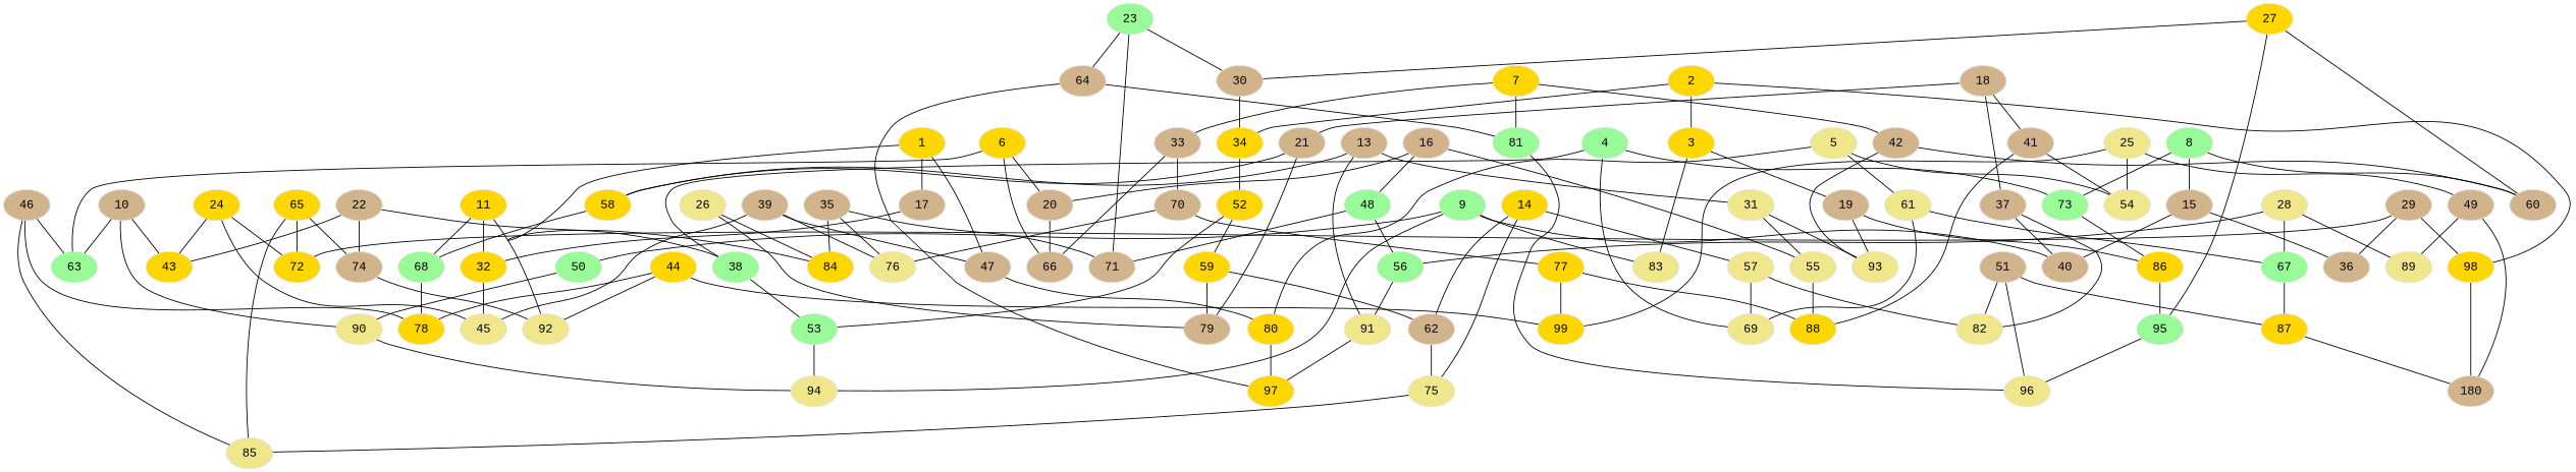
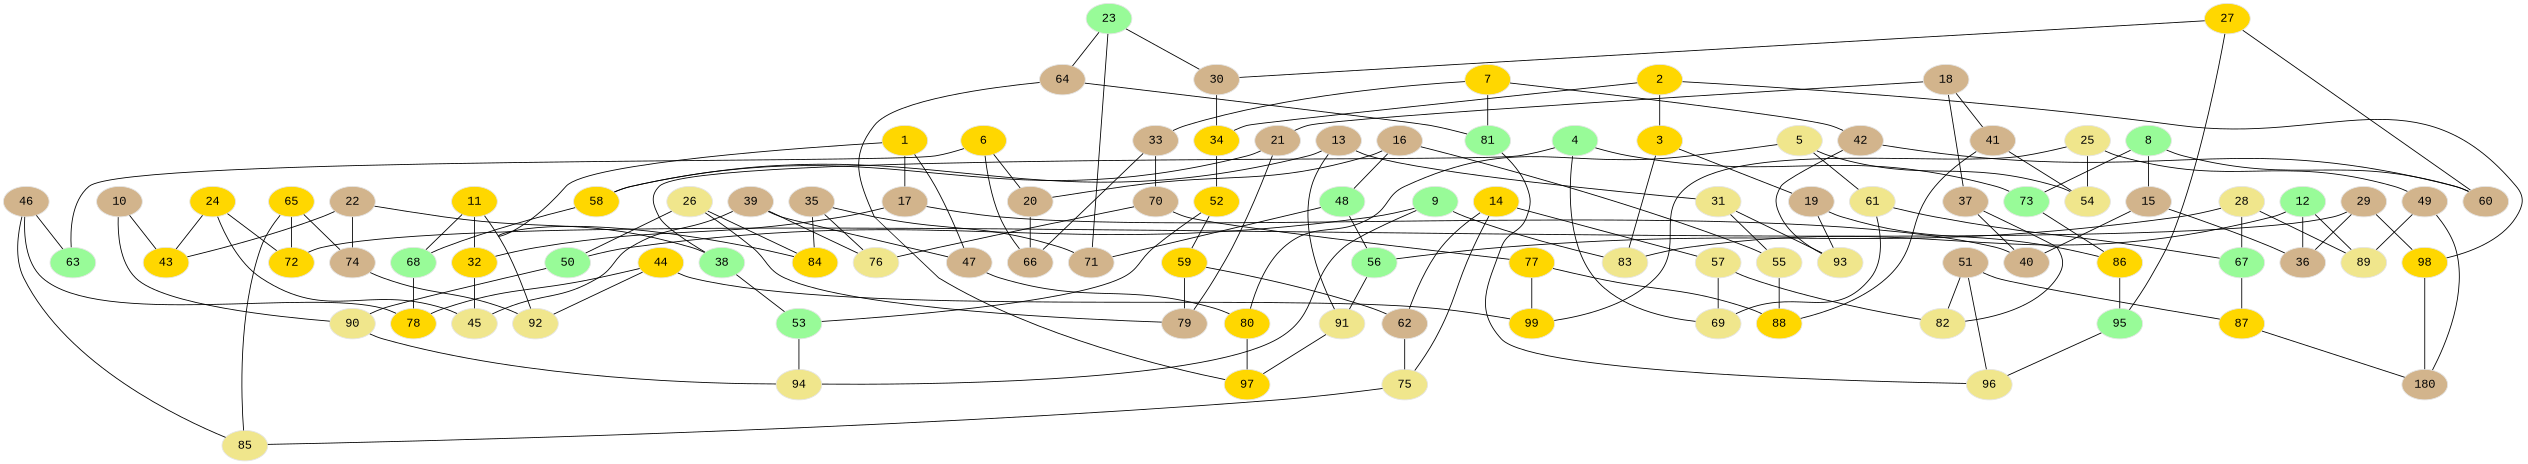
  graph {
    fontname="Liberation Mono"
    node [color=gray90 fillcolor=tan fontname="Liberation Mono" style=filled]
    edge [fontname="Liberation Mono"]
    1 [fillcolor=gold]
    17
    47
    84 [fillcolor=gold]
    32 [fillcolor=gold]
    40
    80 [fillcolor=gold]
    2 [fillcolor=gold]
    3 [fillcolor=gold]
    34 [fillcolor=gold]
    98 [fillcolor=gold]
    19
    83 [fillcolor=khaki]
    52 [fillcolor=gold]
    n15 [label=180]
    86 [fillcolor=gold]
    93 [fillcolor=khaki]
    4 [fillcolor=palegreen]
    38 [fillcolor=palegreen]
    69 [fillcolor=khaki]
    73 [fillcolor=palegreen]
    53 [fillcolor=palegreen]
    5 [fillcolor=khaki]
    54 [fillcolor=khaki]
    61 [fillcolor=khaki]
    67 [fillcolor=palegreen]
    97 [fillcolor=gold]
    6 [fillcolor=gold]
    20
    63 [fillcolor=palegreen]
    66
    7 [fillcolor=gold]
    33
    42
    81 [fillcolor=palegreen]
    70
    60
    96 [fillcolor=khaki]
    8 [fillcolor=palegreen]
    15
    36
    9 [fillcolor=palegreen]
    50 [fillcolor=palegreen]
    94 [fillcolor=khaki]
    90 [fillcolor=khaki]
    10
    43 [fillcolor=gold]
    11 [fillcolor=gold]
    68 [fillcolor=palegreen]
    92 [fillcolor=khaki]
    45 [fillcolor=khaki]
    78 [fillcolor=gold]
+   12 [fillcolor=palegreen]
    89 [fillcolor=khaki]
    31 [fillcolor=khaki]
    13
    58 [fillcolor=gold]
    91 [fillcolor=khaki]
    55 [fillcolor=khaki]
    14 [fillcolor=gold]
    57 [fillcolor=khaki]
    62
    75 [fillcolor=khaki]
    82 [fillcolor=khaki]
    85 [fillcolor=khaki]
    16
    48 [fillcolor=palegreen]
    71
    56 [fillcolor=palegreen]
    88 [fillcolor=gold]
    18
    21
    37
    41
    79
    95 [fillcolor=palegreen]
    22
    74
    23 [fillcolor=palegreen]
    30
    64
    24 [fillcolor=gold]
    72 [fillcolor=gold]
    25 [fillcolor=khaki]
    49
    99 [fillcolor=gold]
    26 [fillcolor=khaki]
    27 [fillcolor=gold]
    28 [fillcolor=khaki]
    87 [fillcolor=gold]
    29
    76 [fillcolor=khaki]
    77 [fillcolor=gold]
    59 [fillcolor=gold]
    35
    39
    44 [fillcolor=gold]
    46
    51
    65 [fillcolor=gold]
    1 -- 17
    1 -- 47
    1 -- 84
    17 -- 32
-   9 -- 40
+   17 -- 40
    47 -- 80
    32 -- 45
    80 -- 97
    2 -- 3
    2 -- 34
    2 -- 98
    3 -- 19
    3 -- 83
    34 -- 52
    98 -- n15
    19 -- 86
    19 -- 93
    52 -- 53
    52 -- 59
    86 -- 95
    4 -- 38
    4 -- 69
    4 -- 73
    38 -- 53
    73 -- 86
    53 -- 94
    5 -- 80
    5 -- 54
    5 -- 61
    61 -- 69
    61 -- 67
    67 -- 87
    6 -- 20
    6 -- 63
    6 -- 66
    20 -- 66
    7 -- 33
    7 -- 42
    7 -- 81
    33 -- 66
    33 -- 70
    42 -- 93
    42 -- 60
    81 -- 96
    70 -- 76
    70 -- 77
    8 -- 73
    8 -- 60
    8 -- 15
    15 -- 40
    15 -- 36
    9 -- 83
    9 -- 50
    9 -- 94
    50 -- 90
    90 -- 94
-   10 -- 63
    10 -- 90
    10 -- 43
    11 -- 32
    11 -- 68
    11 -- 92
    68 -- 78
+   12 -- 83
+   12 -- 36
+   12 -- 89
    31 -- 93
    31 -- 55
    13 -- 31
    13 -- 58
    13 -- 91
    58 -- 68
    91 -- 97
    55 -- 88
    14 -- 57
    14 -- 62
    14 -- 75
    57 -- 69
    57 -- 82
    62 -- 75
    75 -- 85
    16 -- 20
    16 -- 55
    16 -- 48
    48 -- 71
    48 -- 56
    56 -- 91
    18 -- 21
    18 -- 37
    18 -- 41
    21 -- 58
    21 -- 79
    37 -- 40
    37 -- 82
    41 -- 54
    41 -- 88
    95 -- 96
    22 -- 38
    22 -- 43
    22 -- 74
    74 -- 92
    23 -- 71
    23 -- 30
    23 -- 64
    30 -- 34
    64 -- 97
    64 -- 81
    24 -- 43
    24 -- 45
    24 -- 72
    25 -- 54
    25 -- 49
    25 -- 99
    49 -- n15
    49 -- 89
    26 -- 84
+   26 -- 50
    26 -- 79
    27 -- 60
    27 -- 95
    27 -- 30
    28 -- 67
    28 -- 89
    28 -- 56
    87 -- n15
    29 -- 98
    29 -- 36
    29 -- 72
    77 -- 88
    77 -- 99
    59 -- 62
    59 -- 79
    35 -- 84
    35 -- 71
    35 -- 76
    39 -- 47
    39 -- 45
    39 -- 76
    44 -- 92
    44 -- 78
    44 -- 99
    46 -- 63
    46 -- 78
    46 -- 85
    51 -- 96
    51 -- 82
    51 -- 87
    65 -- 85
    65 -- 74
    65 -- 72
  }
